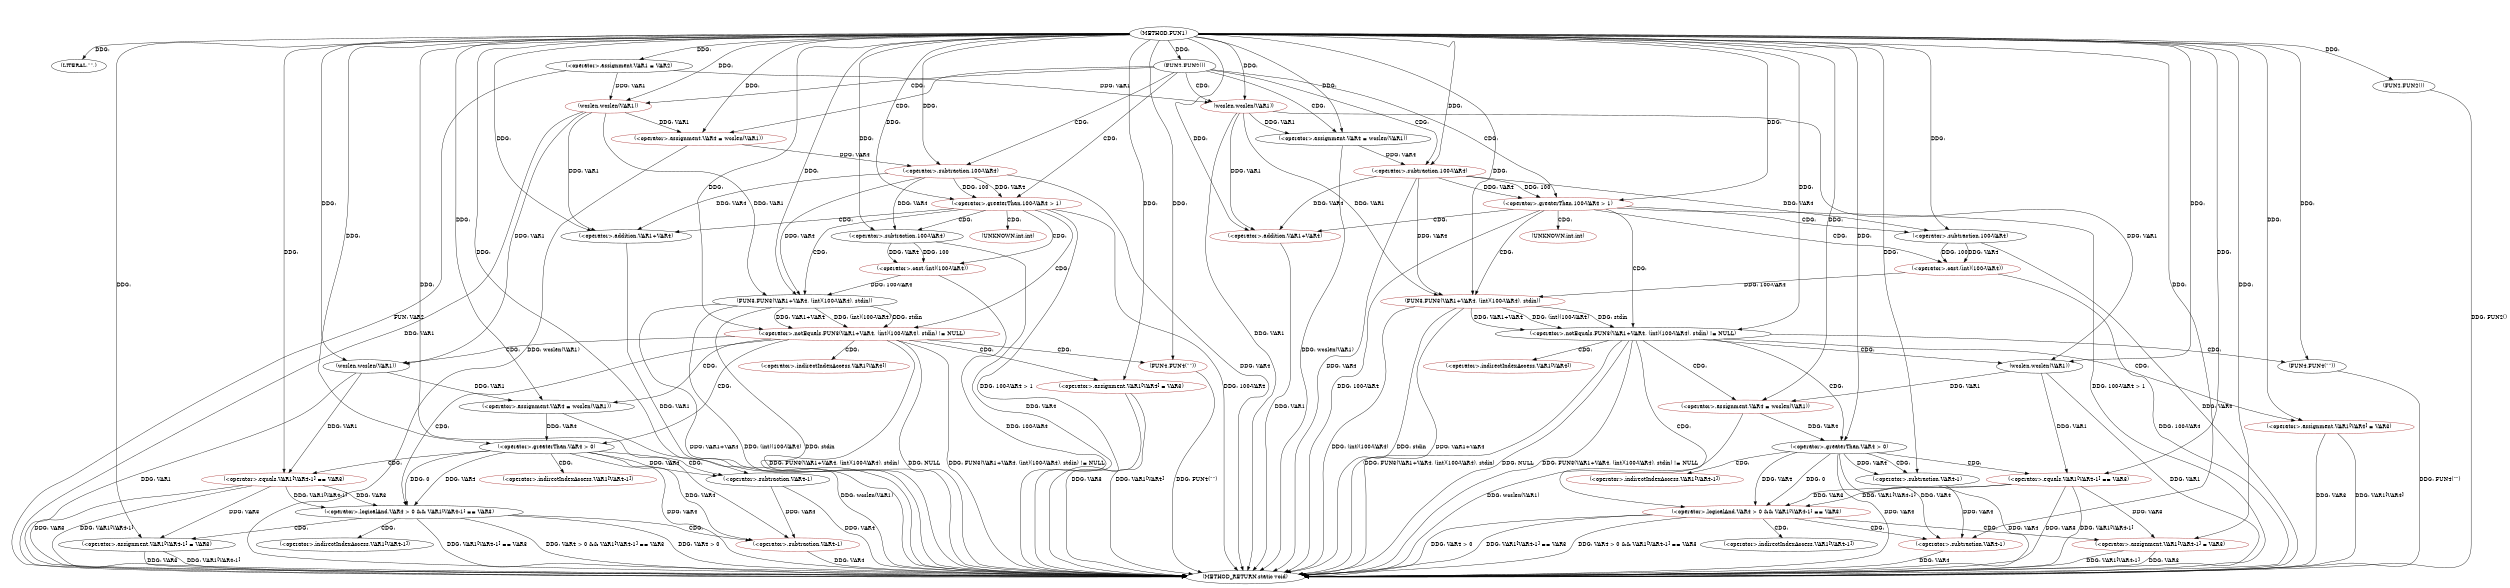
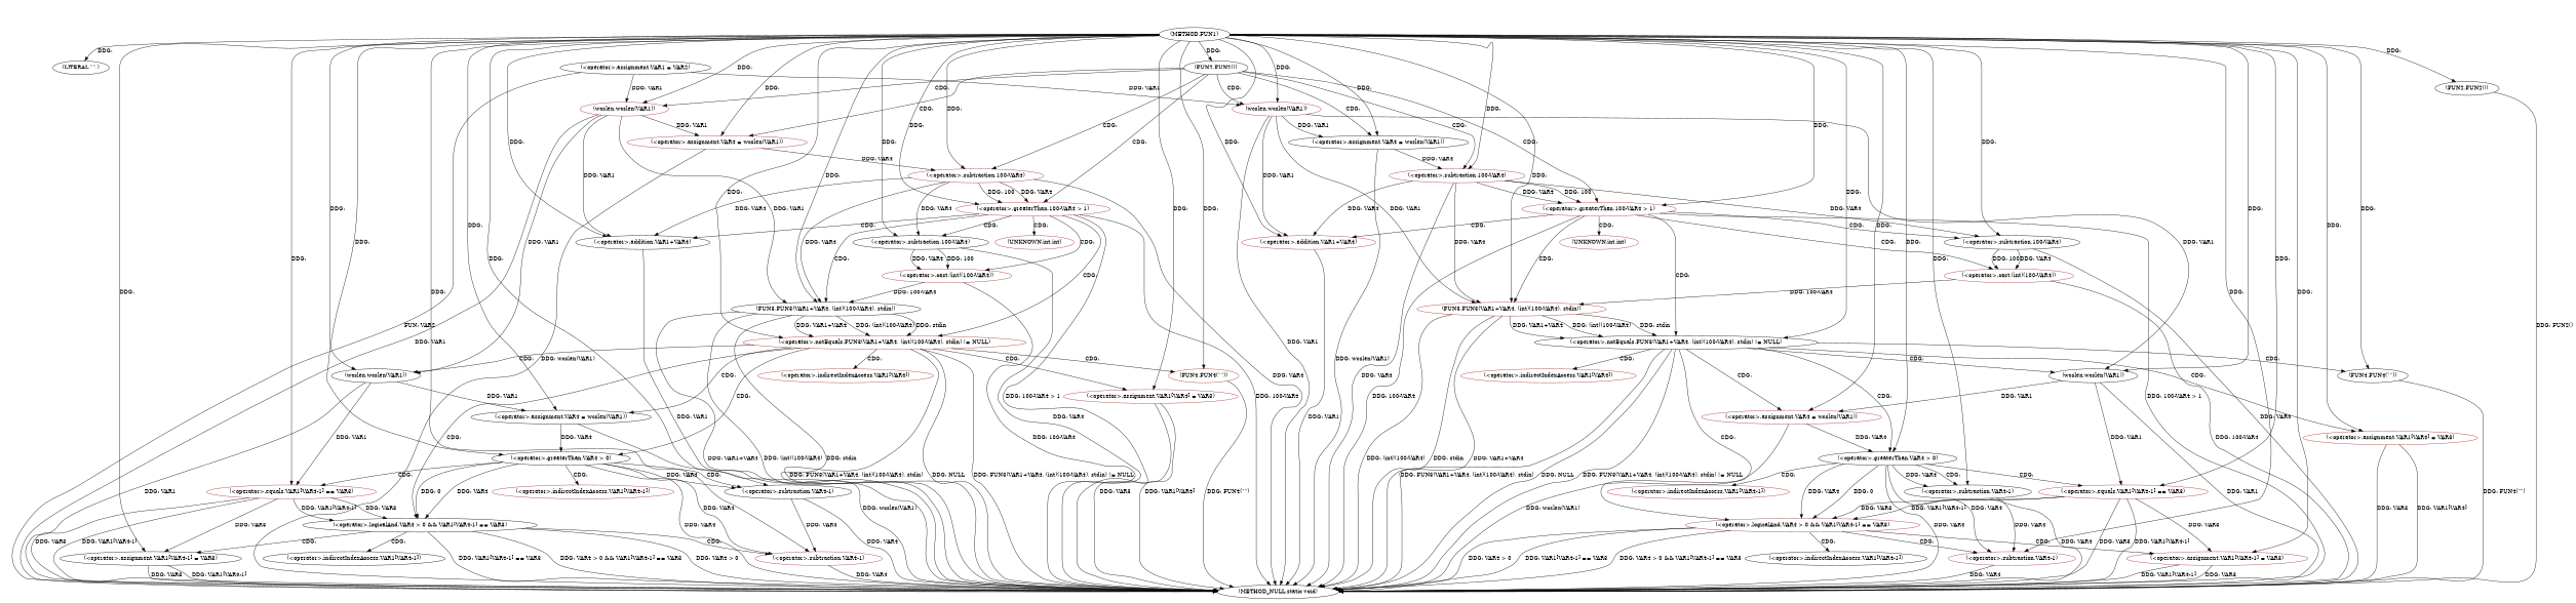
  digraph {
    node [color=brown]
    n1 [color=black label="(METHOD,FUN1)"]
    n2 [color=black label="(LITERAL,\"\",)"]
    n3 [color=black label="(<operator>.assignment,VAR1 = VAR2)"]
    n4 [color=black label="(FUN2,FUN2())"]
    n5 [label="(<operator>.assignment,VAR4 = wcslen(VAR1))"]
    n6 [label="(wcslen,wcslen(VAR1))"]
    n7 [label="(<operator>.greaterThan,100-VAR4 > 1)"]
    n8 [label="(<operator>.subtraction,100-VAR4)"]
    n9 [label="(<operator>.notEquals,FUN3(VAR1+VAR4, (int)(100-VAR4), stdin) != NULL)"]
    n10 [color=black label="(FUN3,FUN3(VAR1+VAR4, (int)(100-VAR4), stdin))"]
    n11 [color=black label="(<operator>.addition,VAR1+VAR4)"]
    n12 [color=black label="(<operator>.subtraction,100-VAR4)"]
    n13 [color=black label="(<operator>.assignment,VAR4 = wcslen(VAR1))"]
    n14 [color=black label="(wcslen,wcslen(VAR1))"]
    n15 [color=black label="(<operator>.greaterThan,VAR4 > 0)"]
    n16 [label="(<operator>.equals,VAR1[VAR4-1] == VAR3)"]
    n17 [color=black label="(<operator>.subtraction,VAR4-1)"]
    n18 [color=black label="(<operator>.assignment,VAR1[VAR4-1] = VAR3)"]
    n19 [label="(<operator>.subtraction,VAR4-1)"]
    n20 [label="(FUN4,FUN4(\"\"))"]
    n21 [label="(<operator>.assignment,VAR1[VAR4] = VAR3)"]
    n22 [color=black label="(<operator>.assignment,VAR4 = wcslen(VAR1))"]
    n23 [label="(wcslen,wcslen(VAR1))"]
    n24 [label="(<operator>.greaterThan,100-VAR4 > 1)"]
    n25 [label="(<operator>.subtraction,100-VAR4)"]
    n26 [color=black label="(<operator>.notEquals,FUN3(VAR1+VAR4, (int)(100-VAR4), stdin) != NULL)"]
    n27 [label="(FUN3,FUN3(VAR1+VAR4, (int)(100-VAR4), stdin))"]
    n28 [label="(<operator>.addition,VAR1+VAR4)"]
    n29 [color=black label="(<operator>.subtraction,100-VAR4)"]
    n30 [label="(<operator>.assignment,VAR4 = wcslen(VAR1))"]
    n31 [color=black label="(wcslen,wcslen(VAR1))"]
    n32 [color=black label="(<operator>.greaterThan,VAR4 > 0)"]
    n33 [label="(<operator>.equals,VAR1[VAR4-1] == VAR3)"]
    n34 [color=black label="(<operator>.subtraction,VAR4-1)"]
    n35 [label="(<operator>.assignment,VAR1[VAR4-1] = VAR3)"]
    n36 [label="(<operator>.subtraction,VAR4-1)"]
    n37 [color=black label="(FUN4,FUN4(\"\"))"]
    n38 [label="(<operator>.assignment,VAR1[VAR4] = VAR3)"]
    n39 [color=black label="(FUN2,FUN2())"]
-   n40 [color=black label="(METHOD_RETURN,static void)"]
+   n40 [color=black label="(METHOD_NULL,static void)"]
    n41 [label="(<operator>.cast,(int)(100-VAR4))"]
    n42 [label="(UNKNOWN,int,int)"]
    n43 [color=black label="(<operator>.logicalAnd,VAR4 > 0 && VAR1[VAR4-1] == VAR3)"]
    n44 [label="(<operator>.indirectIndexAccess,VAR1[VAR4])"]
    n45 [label="(<operator>.indirectIndexAccess,VAR1[VAR4-1])"]
    n46 [label="(<operator>.cast,(int)(100-VAR4))"]
    n47 [label="(UNKNOWN,int,int)"]
    n48 [label="(<operator>.logicalAnd,VAR4 > 0 && VAR1[VAR4-1] == VAR3)"]
    n49 [label="(<operator>.indirectIndexAccess,VAR1[VAR4])"]
    n50 [label="(<operator>.indirectIndexAccess,VAR1[VAR4-1])"]
    n51 [color=black label="(<operator>.indirectIndexAccess,VAR1[VAR4-1])"]
    n52 [color=black label="(<operator>.indirectIndexAccess,VAR1[VAR4-1])"]
    n1 -> n2 [label="DDG: "]
-   n1 -> n3 [label="DDG: "]
    n1 -> n4 [label="DDG: "]
    n1 -> n5 [label="DDG: "]
    n1 -> n6 [label="DDG: "]
    n1 -> n7 [label="DDG: "]
    n1 -> n8 [label="DDG: "]
    n1 -> n9 [label="DDG: "]
    n1 -> n10 [label="DDG: "]
    n1 -> n11 [label="DDG: "]
    n1 -> n12 [label="DDG: "]
    n1 -> n13 [label="DDG: "]
    n1 -> n14 [label="DDG: "]
    n1 -> n15 [label="DDG: "]
    n1 -> n16 [label="DDG: "]
    n1 -> n17 [label="DDG: "]
    n1 -> n18 [label="DDG: "]
    n1 -> n19 [label="DDG: "]
    n1 -> n20 [label="DDG: "]
    n1 -> n21 [label="DDG: "]
    n1 -> n22 [label="DDG: "]
    n1 -> n23 [label="DDG: "]
    n1 -> n24 [label="DDG: "]
    n1 -> n25 [label="DDG: "]
    n1 -> n26 [label="DDG: "]
    n1 -> n27 [label="DDG: "]
    n1 -> n28 [label="DDG: "]
    n1 -> n29 [label="DDG: "]
    n1 -> n30 [label="DDG: "]
    n1 -> n31 [label="DDG: "]
    n1 -> n32 [label="DDG: "]
    n1 -> n33 [label="DDG: "]
    n1 -> n34 [label="DDG: "]
    n1 -> n35 [label="DDG: "]
    n1 -> n36 [label="DDG: "]
    n1 -> n37 [label="DDG: "]
    n1 -> n38 [label="DDG: "]
    n1 -> n39 [label="DDG: "]
    n3 -> n6 [label="DDG: VAR1"]
    n3 -> n23 [label="DDG: VAR1"]
    n3 -> n40 [label="FUN: VAR2"]
    n4 -> n5 [label="CDG: "]
    n4 -> n6 [label="CDG: "]
    n4 -> n7 [label="CDG: "]
    n4 -> n8 [label="CDG: "]
    n4 -> n22 [label="CDG: "]
    n4 -> n23 [label="CDG: "]
    n4 -> n24 [label="CDG: "]
    n4 -> n25 [label="CDG: "]
    n5 -> n8 [label="DDG: VAR4"]
    n5 -> n40 [label="DDG: wcslen(VAR1)"]
    n6 -> n5 [label="DDG: VAR1"]
    n6 -> n10 [label="DDG: VAR1"]
    n6 -> n11 [label="DDG: VAR1"]
    n6 -> n14 [label="DDG: VAR1"]
    n6 -> n40 [label="DDG: VAR1"]
    n7 -> n9 [label="CDG: "]
    n7 -> n10 [label="CDG: "]
    n7 -> n11 [label="CDG: "]
    n7 -> n12 [label="CDG: "]
    n7 -> n40 [label="DDG: 100-VAR4 > 1"]
    n7 -> n40 [label="DDG: 100-VAR4"]
    n7 -> n41 [label="CDG: "]
    n7 -> n42 [label="CDG: "]
    n8 -> n7 [label="DDG: 100"]
    n8 -> n7 [label="DDG: VAR4"]
    n8 -> n10 [label="DDG: VAR4"]
    n8 -> n11 [label="DDG: VAR4"]
    n8 -> n12 [label="DDG: VAR4"]
    n8 -> n40 [label="DDG: VAR4"]
    n9 -> n13 [label="CDG: "]
    n9 -> n14 [label="CDG: "]
    n9 -> n15 [label="CDG: "]
    n9 -> n20 [label="CDG: "]
    n9 -> n21 [label="CDG: "]
    n9 -> n40 [label="DDG: FUN3(VAR1+VAR4, (int)(100-VAR4), stdin)"]
    n9 -> n40 [label="DDG: NULL"]
    n9 -> n40 [label="DDG: FUN3(VAR1+VAR4, (int)(100-VAR4), stdin) != NULL"]
    n9 -> n43 [label="CDG: "]
    n9 -> n44 [label="CDG: "]
    n10 -> n9 [label="DDG: VAR1+VAR4"]
    n10 -> n9 [label="DDG: (int)(100-VAR4)"]
    n10 -> n9 [label="DDG: stdin"]
    n10 -> n40 [label="DDG: VAR1+VAR4"]
    n10 -> n40 [label="DDG: (int)(100-VAR4)"]
    n10 -> n40 [label="DDG: stdin"]
    n11 -> n40 [label="DDG: VAR1"]
    n12 -> n40 [label="DDG: VAR4"]
    n12 -> n41 [label="DDG: 100"]
    n12 -> n41 [label="DDG: VAR4"]
    n13 -> n15 [label="DDG: VAR4"]
    n13 -> n40 [label="DDG: wcslen(VAR1)"]
    n14 -> n13 [label="DDG: VAR1"]
    n14 -> n16 [label="DDG: VAR1"]
    n14 -> n40 [label="DDG: VAR1"]
    n15 -> n16 [label="CDG: "]
    n15 -> n17 [label="DDG: VAR4"]
    n15 -> n17 [label="CDG: "]
    n15 -> n19 [label="DDG: VAR4"]
    n15 -> n40 [label="DDG: VAR4"]
    n15 -> n43 [label="DDG: VAR4"]
    n15 -> n43 [label="DDG: 0"]
    n15 -> n45 [label="CDG: "]
    n16 -> n18 [label="DDG: VAR3"]
    n16 -> n40 [label="DDG: VAR1[VAR4-1]"]
    n16 -> n40 [label="DDG: VAR3"]
    n16 -> n43 [label="DDG: VAR1[VAR4-1]"]
    n16 -> n43 [label="DDG: VAR3"]
    n17 -> n19 [label="DDG: VAR4"]
    n17 -> n40 [label="DDG: VAR4"]
    n18 -> n40 [label="DDG: VAR3"]
    n18 -> n40 [label="DDG: VAR1[VAR4-1]"]
    n19 -> n40 [label="DDG: VAR4"]
    n20 -> n40 [label="DDG: FUN4(\"\")"]
    n21 -> n40 [label="DDG: VAR3"]
    n21 -> n40 [label="DDG: VAR1[VAR4]"]
    n22 -> n25 [label="DDG: VAR4"]
    n22 -> n40 [label="DDG: wcslen(VAR1)"]
    n23 -> n22 [label="DDG: VAR1"]
    n23 -> n27 [label="DDG: VAR1"]
    n23 -> n28 [label="DDG: VAR1"]
    n23 -> n31 [label="DDG: VAR1"]
    n23 -> n40 [label="DDG: VAR1"]
    n24 -> n26 [label="CDG: "]
    n24 -> n27 [label="CDG: "]
    n24 -> n28 [label="CDG: "]
    n24 -> n29 [label="CDG: "]
    n24 -> n40 [label="DDG: 100-VAR4 > 1"]
    n24 -> n40 [label="DDG: 100-VAR4"]
    n24 -> n46 [label="CDG: "]
    n24 -> n47 [label="CDG: "]
    n25 -> n24 [label="DDG: 100"]
    n25 -> n24 [label="DDG: VAR4"]
    n25 -> n27 [label="DDG: VAR4"]
    n25 -> n28 [label="DDG: VAR4"]
    n25 -> n29 [label="DDG: VAR4"]
    n25 -> n40 [label="DDG: VAR4"]
    n26 -> n30 [label="CDG: "]
    n26 -> n31 [label="CDG: "]
    n26 -> n32 [label="CDG: "]
    n26 -> n37 [label="CDG: "]
    n26 -> n38 [label="CDG: "]
    n26 -> n40 [label="DDG: FUN3(VAR1+VAR4, (int)(100-VAR4), stdin) != NULL"]
    n26 -> n40 [label="DDG: FUN3(VAR1+VAR4, (int)(100-VAR4), stdin)"]
    n26 -> n40 [label="DDG: NULL"]
    n26 -> n48 [label="CDG: "]
    n26 -> n49 [label="CDG: "]
    n27 -> n26 [label="DDG: VAR1+VAR4"]
    n27 -> n26 [label="DDG: (int)(100-VAR4)"]
    n27 -> n26 [label="DDG: stdin"]
    n27 -> n40 [label="DDG: VAR1+VAR4"]
    n27 -> n40 [label="DDG: (int)(100-VAR4)"]
    n27 -> n40 [label="DDG: stdin"]
    n28 -> n40 [label="DDG: VAR1"]
    n29 -> n40 [label="DDG: VAR4"]
    n29 -> n46 [label="DDG: 100"]
    n29 -> n46 [label="DDG: VAR4"]
    n30 -> n32 [label="DDG: VAR4"]
    n30 -> n40 [label="DDG: wcslen(VAR1)"]
    n31 -> n30 [label="DDG: VAR1"]
    n31 -> n33 [label="DDG: VAR1"]
    n31 -> n40 [label="DDG: VAR1"]
    n32 -> n33 [label="CDG: "]
    n32 -> n34 [label="DDG: VAR4"]
    n32 -> n34 [label="CDG: "]
    n32 -> n36 [label="DDG: VAR4"]
    n32 -> n40 [label="DDG: VAR4"]
    n32 -> n48 [label="DDG: VAR4"]
    n32 -> n48 [label="DDG: 0"]
    n32 -> n50 [label="CDG: "]
    n33 -> n35 [label="DDG: VAR3"]
    n33 -> n40 [label="DDG: VAR1[VAR4-1]"]
    n33 -> n40 [label="DDG: VAR3"]
    n33 -> n48 [label="DDG: VAR1[VAR4-1]"]
    n33 -> n48 [label="DDG: VAR3"]
    n34 -> n36 [label="DDG: VAR4"]
    n34 -> n40 [label="DDG: VAR4"]
    n35 -> n40 [label="DDG: VAR1[VAR4-1]"]
    n35 -> n40 [label="DDG: VAR3"]
    n36 -> n40 [label="DDG: VAR4"]
    n37 -> n40 [label="DDG: FUN4(\"\")"]
    n38 -> n40 [label="DDG: VAR1[VAR4]"]
    n38 -> n40 [label="DDG: VAR3"]
    n39 -> n40 [label="DDG: FUN2()"]
    n41 -> n10 [label="DDG: 100-VAR4"]
    n41 -> n40 [label="DDG: 100-VAR4"]
    n43 -> n18 [label="CDG: "]
    n43 -> n19 [label="CDG: "]
    n43 -> n40 [label="DDG: VAR4 > 0 && VAR1[VAR4-1] == VAR3"]
    n43 -> n40 [label="DDG: VAR4 > 0"]
    n43 -> n40 [label="DDG: VAR1[VAR4-1] == VAR3"]
    n43 -> n51 [label="CDG: "]
    n46 -> n27 [label="DDG: 100-VAR4"]
    n46 -> n40 [label="DDG: 100-VAR4"]
    n48 -> n35 [label="CDG: "]
    n48 -> n36 [label="CDG: "]
    n48 -> n40 [label="DDG: VAR4 > 0"]
    n48 -> n40 [label="DDG: VAR1[VAR4-1] == VAR3"]
    n48 -> n40 [label="DDG: VAR4 > 0 && VAR1[VAR4-1] == VAR3"]
    n48 -> n52 [label="CDG: "]
  }
